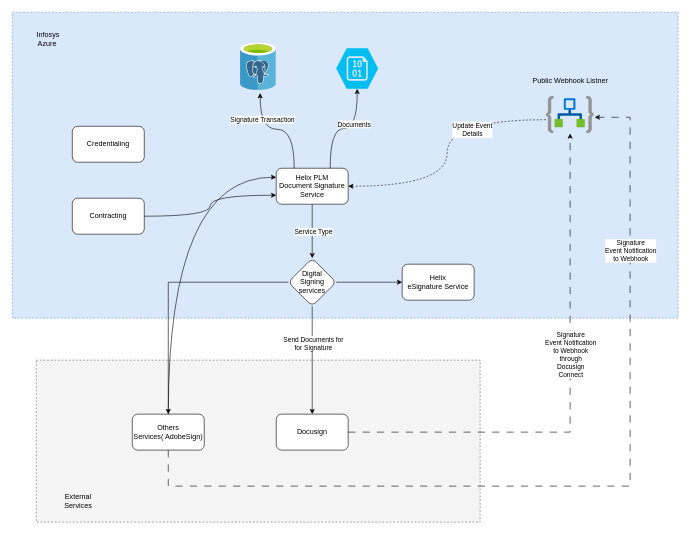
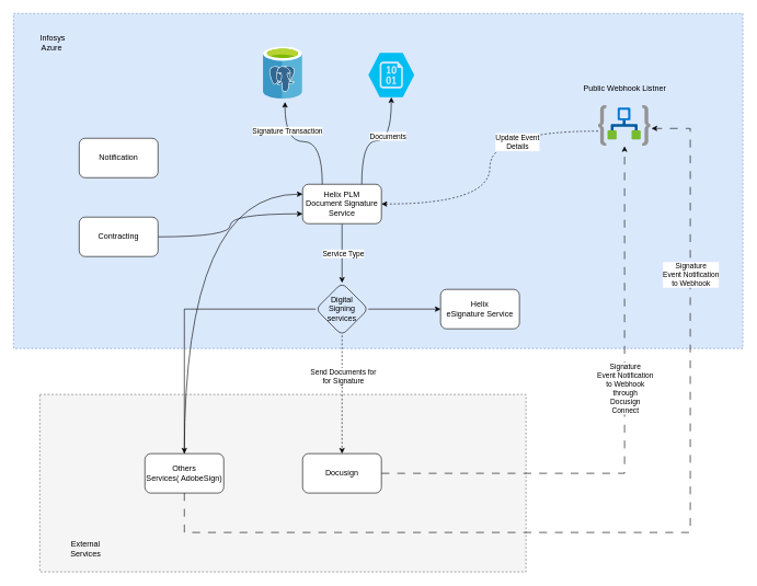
  <mxCell id="0" />
  <mxCell id="1" parent="0" />
  <mxCell id="2" value="" style="rounded=0;whiteSpace=wrap;html=1;dashed=1;fillColor=#dae8fc;strokeColor=#6c8ebf;" vertex="1" parent="1"><mxGeometry x="20" y="20" width="1110" height="510" as="geometry" /></mxCell>
  <mxCell id="3" value="" style="rounded=0;whiteSpace=wrap;html=1;dashed=1;fillColor=#f5f5f5;fontColor=#333333;strokeColor=#666666;" vertex="1" parent="1"><mxGeometry x="60" y="600" width="740" height="270" as="geometry" /></mxCell>
  <mxCell id="4" value="" style="edgeStyle=orthogonalEdgeStyle;rounded=0;orthogonalLoop=1;jettySize=auto;html=1;" edge="1" parent="1" source="7" target="14"><mxGeometry relative="1" as="geometry" /></mxCell>
  <mxCell id="5" value="Service Type" style="edgeLabel;html=1;align=center;verticalAlign=middle;resizable=0;points=[];" vertex="1" connectable="0" parent="4"><mxGeometry y="1" relative="1" as="geometry"><mxPoint as="offset" /></mxGeometry></mxCell>
  <mxCell id="6" value="" style="edgeStyle=orthogonalEdgeStyle;rounded=0;orthogonalLoop=1;jettySize=auto;html=1;endArrow=none;endFill=0;startArrow=classic;startFill=1;exitX=0;exitY=0.25;exitDx=0;exitDy=0;curved=1;" edge="1" parent="1" source="7" target="15"><mxGeometry relative="1" as="geometry"><mxPoint x="430" y="290" as="sourcePoint" /><mxPoint x="210" y="230" as="targetPoint" /></mxGeometry></mxCell>
  <mxCell id="7" value="Helix PLM&lt;div&gt;Document Signature&lt;/div&gt;&lt;div&gt;Service&lt;/div&gt;" style="rounded=1;whiteSpace=wrap;html=1;" vertex="1" parent="1"><mxGeometry x="460" y="280" width="120" height="60" as="geometry" /></mxCell>
  <mxCell id="8" value="" style="image;sketch=0;aspect=fixed;html=1;points=[];align=center;fontSize=12;image=img/lib/mscae/Azure_Database_for_PostgreSQL_servers.svg;" vertex="1" parent="1"><mxGeometry x="400" y="71.06" width="60" height="78.95" as="geometry" /></mxCell>
  <mxCell id="9" value="" style="verticalLabelPosition=bottom;html=1;verticalAlign=top;align=center;strokeColor=none;fillColor=#00BEF2;shape=mxgraph.azure.storage_blob;" vertex="1" parent="1"><mxGeometry x="560" y="80" width="70" height="67.5" as="geometry" /></mxCell>
  <mxCell id="10" value="" style="edgeStyle=orthogonalEdgeStyle;rounded=0;orthogonalLoop=1;jettySize=auto;html=1;" edge="1" parent="1" source="14" target="15"><mxGeometry relative="1" as="geometry" /></mxCell>
- <mxCell id="11" value="" style="edgeStyle=orthogonalEdgeStyle;rounded=0;orthogonalLoop=1;jettySize=auto;html=1;" edge="1" parent="1" source="14" target="16"><mxGeometry relative="1" as="geometry" /></mxCell>
+ <mxCell id="11" value="" style="edgeStyle=orthogonalEdgeStyle;rounded=0;orthogonalLoop=1;jettySize=auto;html=1;dashed=1;" edge="1" parent="1" source="14" target="16"><mxGeometry relative="1" as="geometry" /></mxCell>
  <mxCell id="12" value="Send Documents for&lt;div&gt;for Signature&lt;/div&gt;" style="edgeLabel;html=1;align=center;verticalAlign=middle;resizable=0;points=[];" vertex="1" connectable="0" parent="11"><mxGeometry x="-0.311" y="1" relative="1" as="geometry"><mxPoint as="offset" /></mxGeometry></mxCell>
  <mxCell id="13" value="" style="edgeStyle=orthogonalEdgeStyle;rounded=0;orthogonalLoop=1;jettySize=auto;html=1;" edge="1" parent="1" source="14" target="29"><mxGeometry relative="1" as="geometry" /></mxCell>
- <mxCell id="14" value="Digital&lt;div&gt;Signing&lt;/div&gt;&lt;div&gt;services&lt;/div&gt;" style="rhombus;whiteSpace=wrap;html=1;rounded=1;" vertex="1" parent="1"><mxGeometry x="480" y="430" width="80" height="80" as="geometry" /></mxCell>
+ <mxCell id="14" value="Digital&lt;div&gt;Signing&lt;/div&gt;&lt;div&gt;services&lt;/div&gt;" style="rhombus;whiteSpace=wrap;html=1;rounded=1;fillColor=#dae8fc;" vertex="1" parent="1"><mxGeometry x="480" y="430" width="80" height="80" as="geometry" /></mxCell>
  <mxCell id="15" value="Others&lt;div&gt;Services( AdobeSign)&lt;/div&gt;" style="whiteSpace=wrap;html=1;rounded=1;" vertex="1" parent="1"><mxGeometry x="220" y="690" width="120" height="60" as="geometry" /></mxCell>
  <mxCell id="16" value="Docusign" style="whiteSpace=wrap;html=1;rounded=1;" vertex="1" parent="1"><mxGeometry x="460" y="690" width="120" height="60" as="geometry" /></mxCell>
  <mxCell id="17" style="edgeStyle=orthogonalEdgeStyle;rounded=0;orthogonalLoop=1;jettySize=auto;html=1;exitX=1;exitY=0.5;exitDx=0;exitDy=0;dashed=1;dashPattern=12 12;" edge="1" parent="1" source="16" target="19"><mxGeometry relative="1" as="geometry" /></mxCell>
  <mxCell id="18" value="&lt;div&gt;Signature&lt;/div&gt;Event Notification&lt;div&gt;to Webhook&lt;/div&gt;&lt;div&gt;through&lt;/div&gt;&lt;div&gt;Docusign&lt;/div&gt;&lt;div&gt;Connect&lt;/div&gt;" style="edgeLabel;html=1;align=center;verticalAlign=middle;resizable=0;points=[];" vertex="1" connectable="0" parent="17"><mxGeometry x="0.238" y="-2" relative="1" as="geometry"><mxPoint x="-2" y="37" as="offset" /></mxGeometry></mxCell>
  <mxCell id="19" value="" style="image;aspect=fixed;html=1;points=[];align=center;fontSize=12;image=img/lib/azure2/iot/Logic_Apps.svg;" vertex="1" parent="1"><mxGeometry x="910" y="160" width="80" height="62.09" as="geometry" /></mxCell>
  <mxCell id="20" style="edgeStyle=orthogonalEdgeStyle;rounded=0;orthogonalLoop=1;jettySize=auto;html=1;exitX=0.25;exitY=0;exitDx=0;exitDy=0;entryX=0.553;entryY=1.06;entryDx=0;entryDy=0;entryPerimeter=0;curved=1;" edge="1" parent="1" source="7" target="8"><mxGeometry relative="1" as="geometry" /></mxCell>
  <mxCell id="21" value="Signature Transaction" style="edgeLabel;html=1;align=center;verticalAlign=middle;resizable=0;points=[];" vertex="1" connectable="0" parent="20"><mxGeometry x="0.517" y="-3" relative="1" as="geometry"><mxPoint as="offset" /></mxGeometry></mxCell>
  <mxCell id="22" style="edgeStyle=orthogonalEdgeStyle;rounded=0;orthogonalLoop=1;jettySize=auto;html=1;exitX=0.75;exitY=0;exitDx=0;exitDy=0;entryX=0.5;entryY=1;entryDx=0;entryDy=0;entryPerimeter=0;curved=1;" edge="1" parent="1" source="7" target="9"><mxGeometry relative="1" as="geometry" /></mxCell>
  <mxCell id="23" value="Documents" style="edgeLabel;html=1;align=center;verticalAlign=middle;resizable=0;points=[];" vertex="1" connectable="0" parent="22"><mxGeometry x="0.337" y="6" relative="1" as="geometry"><mxPoint as="offset" /></mxGeometry></mxCell>
- <mxCell id="24" value="Credentialing" style="whiteSpace=wrap;html=1;rounded=1;" vertex="1" parent="1"><mxGeometry x="120" y="210" width="120" height="60" as="geometry" /></mxCell>
+ <mxCell id="24" value="Notification" style="whiteSpace=wrap;html=1;rounded=1;" vertex="1" parent="1"><mxGeometry x="120" y="210" width="120" height="60" as="geometry" /></mxCell>
  <mxCell id="25" style="edgeStyle=orthogonalEdgeStyle;rounded=0;orthogonalLoop=1;jettySize=auto;html=1;exitX=1;exitY=0.5;exitDx=0;exitDy=0;entryX=0;entryY=0.75;entryDx=0;entryDy=0;curved=1;" edge="1" parent="1" source="26" target="7"><mxGeometry relative="1" as="geometry" /></mxCell>
  <mxCell id="26" value="Contracting" style="whiteSpace=wrap;html=1;rounded=1;" vertex="1" parent="1"><mxGeometry x="120" y="330" width="120" height="60" as="geometry" /></mxCell>
  <mxCell id="27" style="edgeStyle=orthogonalEdgeStyle;rounded=0;orthogonalLoop=1;jettySize=auto;html=1;exitX=1;exitY=0.5;exitDx=0;exitDy=0;entryX=0;entryY=0.63;entryDx=0;entryDy=0;entryPerimeter=0;curved=1;endArrow=none;endFill=0;startArrow=classic;startFill=1;dashed=1;" edge="1" parent="1" source="7" target="19"><mxGeometry relative="1" as="geometry" /></mxCell>
  <mxCell id="28" value="Update Event&lt;div&gt;Details&lt;/div&gt;" style="edgeLabel;html=1;align=center;verticalAlign=middle;resizable=0;points=[];" vertex="1" connectable="0" parent="27"><mxGeometry x="0.438" y="-16" relative="1" as="geometry"><mxPoint as="offset" /></mxGeometry></mxCell>
  <mxCell id="29" value="Helix&lt;div&gt;eSignature Service&lt;/div&gt;" style="whiteSpace=wrap;html=1;rounded=1;" vertex="1" parent="1"><mxGeometry x="670" y="440" width="120" height="60" as="geometry" /></mxCell>
  <mxCell id="30" value="External Services" style="text;html=1;align=center;verticalAlign=middle;whiteSpace=wrap;rounded=0;" vertex="1" parent="1"><mxGeometry x="100" y="820" width="60" height="30" as="geometry" /></mxCell>
  <mxCell id="31" style="edgeStyle=orthogonalEdgeStyle;rounded=0;orthogonalLoop=1;jettySize=auto;html=1;exitX=0.5;exitY=1;exitDx=0;exitDy=0;entryX=1.013;entryY=0.564;entryDx=0;entryDy=0;entryPerimeter=0;dashed=1;dashPattern=12 12;" edge="1" parent="1" source="15" target="19"><mxGeometry relative="1" as="geometry"><Array as="points"><mxPoint x="280" y="810" /><mxPoint x="1050" y="810" /><mxPoint x="1050" y="195" /></Array></mxGeometry></mxCell>
  <mxCell id="32" value="&lt;span style=&quot;caret-color: rgba(0, 0, 0, 0); color: rgba(0, 0, 0, 0); font-family: monospace; font-size: 0px; text-align: start; background-color: rgb(251, 251, 251);&quot;&gt;%3CmxGraphModel%3E%3Croot%3E%3CmxCell%20id%3D%220%22%2F%3E%3CmxCell%20id%3D%221%22%20parent%3D%220%22%2F%3E%3CmxCell%20id%3D%222%22%20value%3D%22Event%20Notification%26lt%3Bdiv%26gt%3Bto%20Webhook%26lt%3B%2Fdiv%26gt%3B%22%20style%3D%22edgeLabel%3Bhtml%3D1%3Balign%3Dcenter%3BverticalAlign%3Dmiddle%3Bresizable%3D0%3Bpoints%3D%5B%5D%3B%22%20vertex%3D%221%22%20connectable%3D%220%22%20parent%3D%221%22%3E%3CmxGeometry%20x%3D%22782%22%20y%3D%22823%22%20as%3D%22geometry%22%2F%3E%3C%2FmxCell%3E%3C%2Froot%3E%3C%2FmxGraphModel%3E&lt;/span&gt;" style="edgeLabel;html=1;align=center;verticalAlign=middle;resizable=0;points=[];" vertex="1" connectable="0" parent="31"><mxGeometry x="0.61" y="-1" relative="1" as="geometry"><mxPoint as="offset" /></mxGeometry></mxCell>
  <mxCell id="33" value="&lt;div&gt;Signature&lt;/div&gt;Event Notification&lt;div&gt;to Webhook&lt;/div&gt;" style="edgeLabel;html=1;align=center;verticalAlign=middle;resizable=0;points=[];" vertex="1" connectable="0" parent="31"><mxGeometry x="0.625" relative="1" as="geometry"><mxPoint as="offset" /></mxGeometry></mxCell>
  <mxCell id="34" value="Public Webhook Listner" style="text;html=1;align=center;verticalAlign=middle;resizable=0;points=[];autosize=1;strokeColor=none;fillColor=none;" vertex="1" parent="1"><mxGeometry x="875" y="120" width="150" height="30" as="geometry" /></mxCell>
  <mxCell id="35" value="Infosys Azure&amp;nbsp;" style="text;html=1;align=center;verticalAlign=middle;whiteSpace=wrap;rounded=0;" vertex="1" parent="1"><mxGeometry x="50" y="50" width="60" height="30" as="geometry" /></mxCell>
